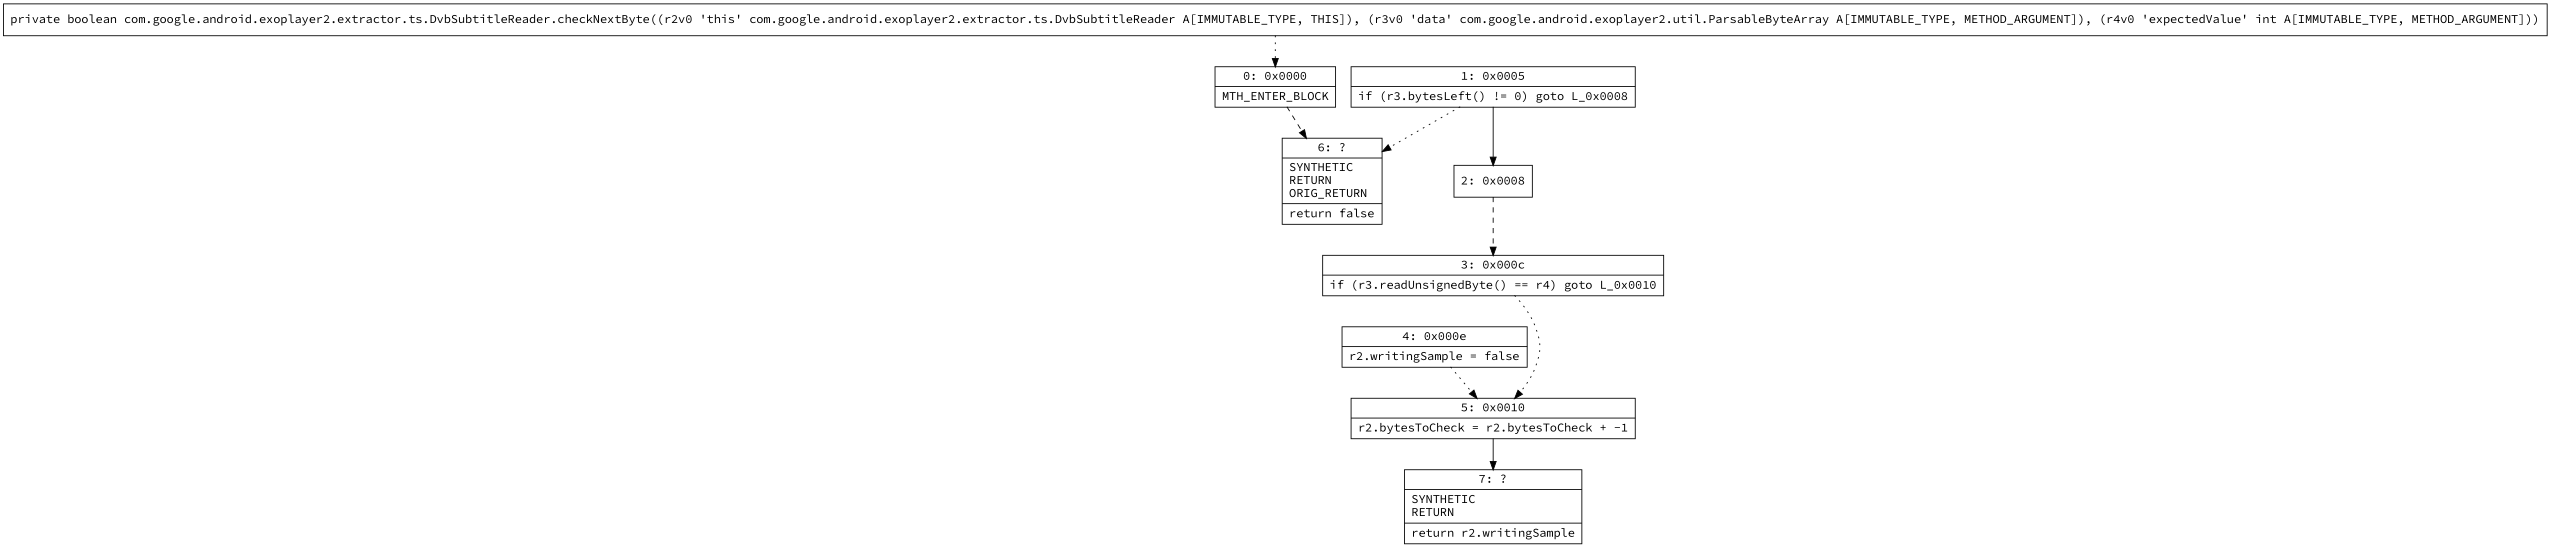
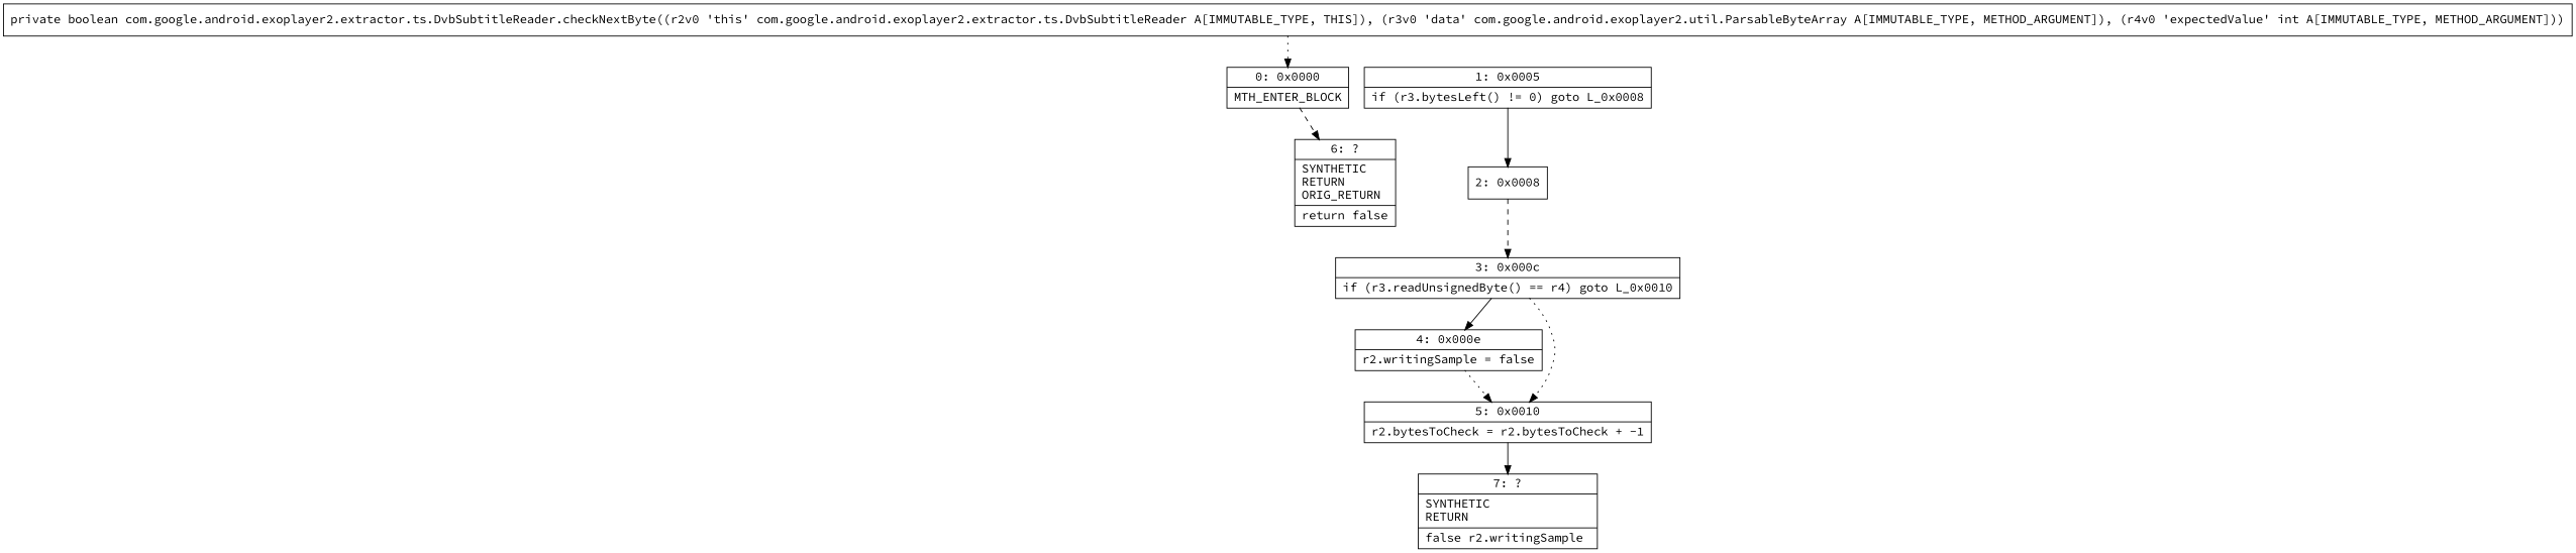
  digraph {
    fontname="Source Code Pro"
    node [fontname="Source Code Pro" shape=record]
    edge [fontname="Source Code Pro" style=dotted]
    n1 [label="{0\:\ 0x0000|MTH_ENTER_BLOCK\l}"]
    n2 [label="{6\:\ ?|SYNTHETIC\lRETURN\lORIG_RETURN\l|return false\l}"]
    n3 [label="{1\:\ 0x0005|if (r3.bytesLeft() != 0) goto L_0x0008\l}"]
    n4 [label="{2\:\ 0x0008}"]
    n5 [label="{3\:\ 0x000c|if (r3.readUnsignedByte() == r4) goto L_0x0010\l}"]
    n6 [label="{4\:\ 0x000e|r2.writingSample = false\l}"]
    n7 [label="{5\:\ 0x0010|r2.bytesToCheck = r2.bytesToCheck + \-1\l}"]
-   n8 [label="{7\:\ ?|SYNTHETIC\lRETURN\l|return r2.writingSample\l}"]
+   n8 [label="{7\:\ ?|SYNTHETIC\lRETURN\l|false r2.writingSample\l}"]
    n9 [label="{private boolean com.google.android.exoplayer2.extractor.ts.DvbSubtitleReader.checkNextByte((r2v0 'this' com.google.android.exoplayer2.extractor.ts.DvbSubtitleReader A[IMMUTABLE_TYPE, THIS]), (r3v0 'data' com.google.android.exoplayer2.util.ParsableByteArray A[IMMUTABLE_TYPE, METHOD_ARGUMENT]), (r4v0 'expectedValue' int A[IMMUTABLE_TYPE, METHOD_ARGUMENT])) }"]
    n1 -> n2 [style=dashed]
-   n3 -> n2
    n3 -> n4 [style=solid]
    n4 -> n5 [style=dashed]
+   n5 -> n6 [style=solid]
    n5 -> n7
    n6 -> n7
    n7 -> n8 [style=solid]
    n9 -> n1
  }
